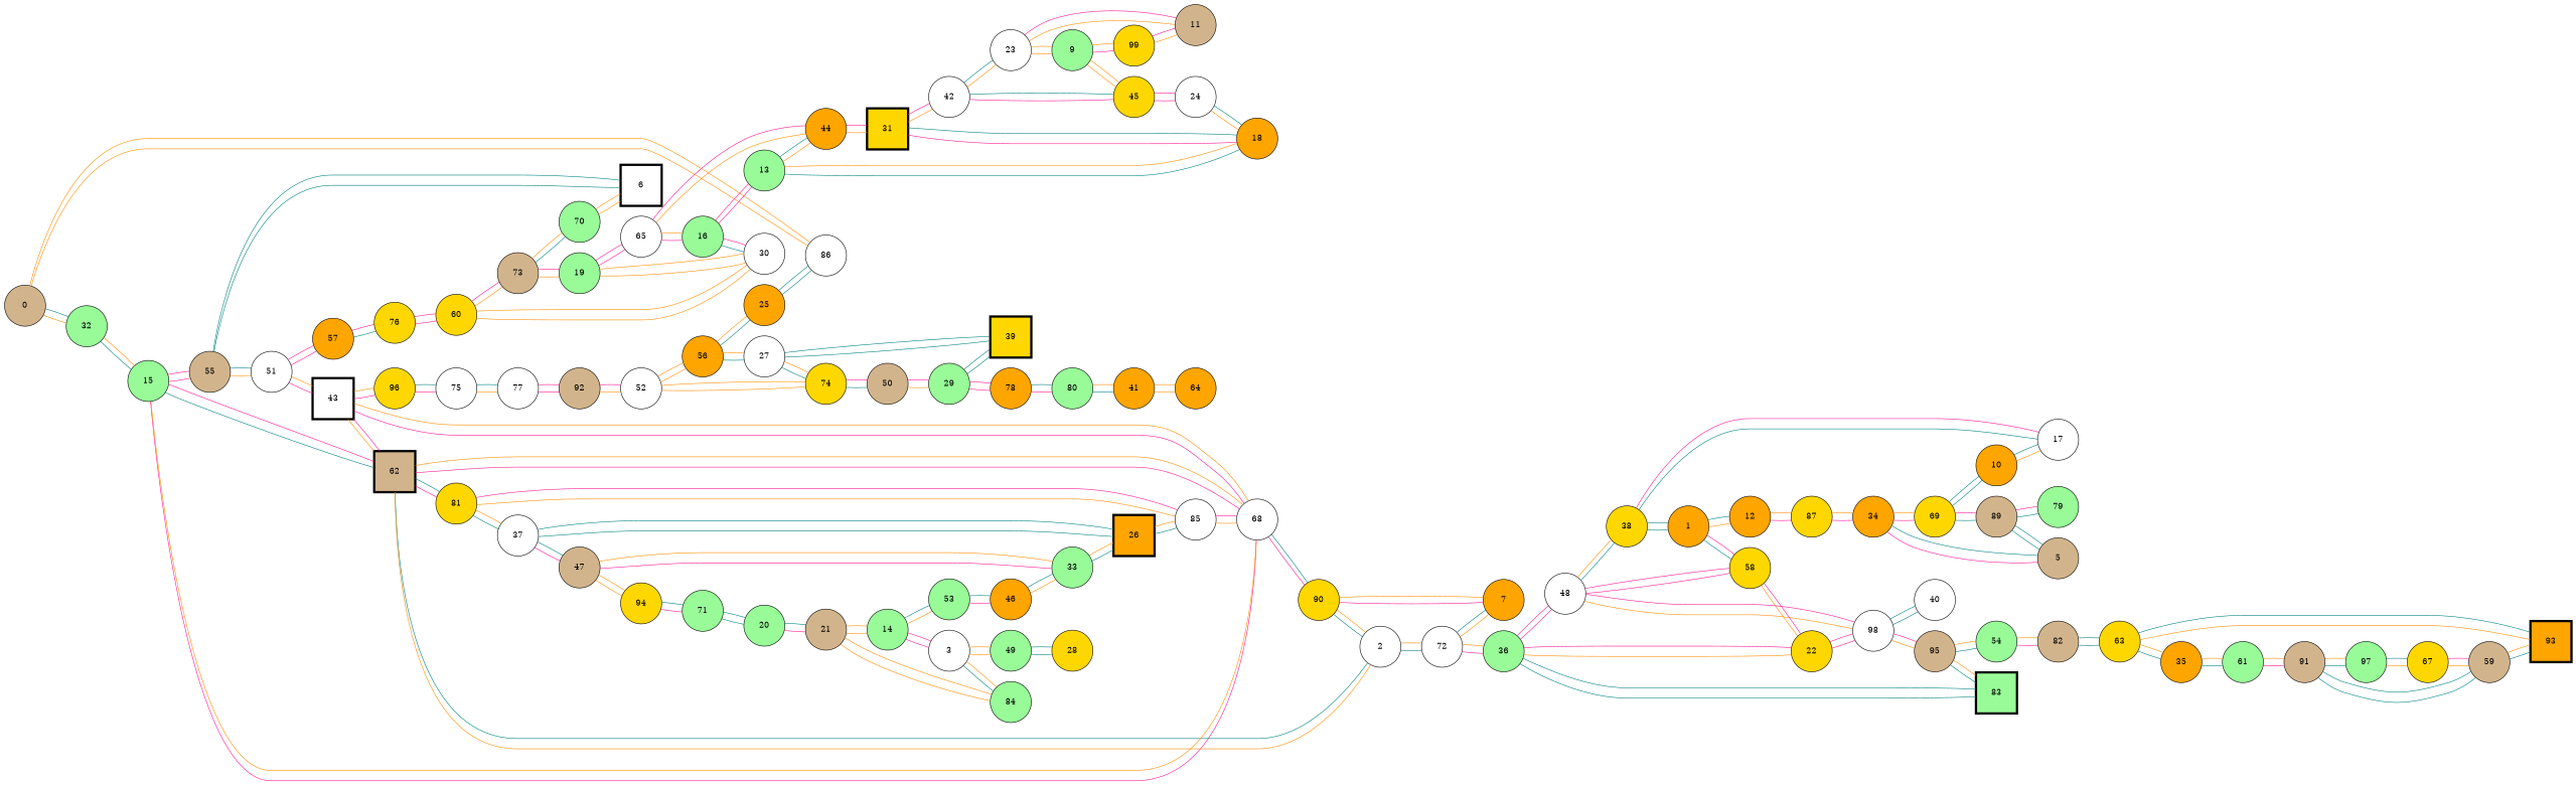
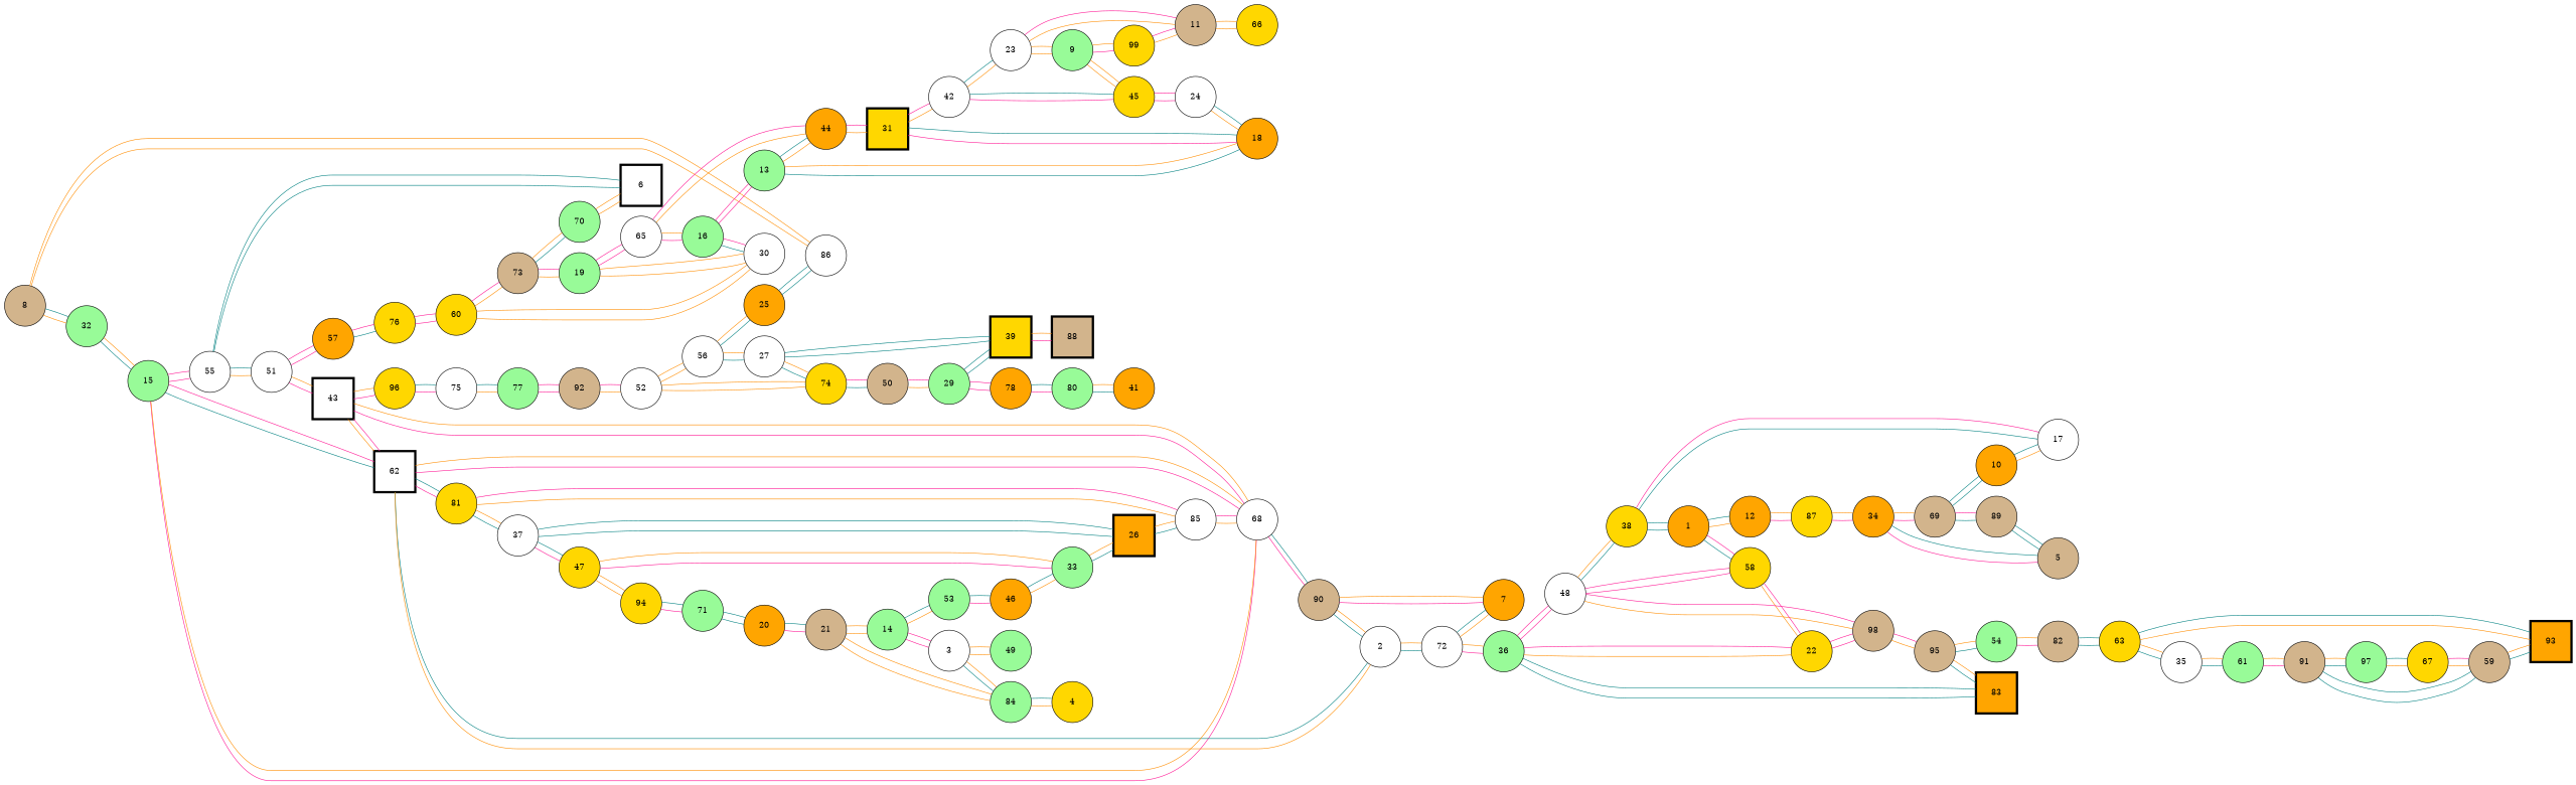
  graph {
    rankdir=LR
    node [fillcolor=white fixedsize=true penwidth=1 shape=circle style=filled]
    edge [color=darkorange dir=none penwidth=1]
-   0 [fillcolor=tan height=1 width=1]
+   0 [fillcolor=tan height=1 width=1 label=8]
    32 [fillcolor=palegreen height=1 width=1]
    86 [height=1 width=1]
    15 [fillcolor=palegreen height=1 width=1]
    25 [fillcolor=orange height=1 width=1]
    1 [fillcolor=orange height=1 width=1]
    12 [fillcolor=orange height=1 width=1]
    38 [fillcolor=gold height=1 width=1]
    58 [fillcolor=gold height=1 width=1]
    87 [fillcolor=gold height=1 width=1]
    17 [height=1 width=1]
    48 [height=1 width=1]
    22 [fillcolor=gold height=1 width=1]
    2 [height=1 width=1]
-   62 [fillcolor=tan height=1 penwidth=4 shape=square width=1]
+   62 [height=1 penwidth=4 shape=square width=1]
    72 [height=1 width=1]
-   90 [fillcolor=gold height=1 width=1]
+   90 [fillcolor=tan height=1 width=1]
    68 [height=1 width=1]
    81 [fillcolor=gold height=1 width=1]
    43 [height=1 penwidth=4 shape=square width=1]
    7 [fillcolor=orange height=1 width=1]
    36 [fillcolor=palegreen height=1 width=1]
    3 [height=1 width=1]
    14 [fillcolor=palegreen height=1 width=1]
    49 [fillcolor=palegreen height=1 width=1]
    84 [fillcolor=palegreen height=1 width=1]
    21 [fillcolor=tan height=1 width=1]
    53 [fillcolor=palegreen height=1 width=1]
-   28 [fillcolor=gold height=1 width=1]
+   4 [fillcolor=gold height=1 width=1]
    5 [fillcolor=tan height=1 width=1]
    34 [fillcolor=orange height=1 width=1]
    89 [fillcolor=tan height=1 width=1]
-   69 [fillcolor=gold height=1 width=1]
-   79 [fillcolor=palegreen height=1 width=1]
+   69 [fillcolor=tan height=1 width=1]
    6 [height=1 penwidth=4 shape=square width=1]
-   55 [fillcolor=tan height=1 width=1]
+   55 [height=1 width=1]
    70 [fillcolor=palegreen height=1 width=1]
    51 [height=1 width=1]
    73 [fillcolor=tan height=1 width=1]
    97 [fillcolor=palegreen height=1 width=1]
    67 [fillcolor=gold height=1 width=1]
    91 [fillcolor=tan height=1 width=1]
    9 [fillcolor=palegreen height=1 width=1]
    23 [height=1 width=1]
    45 [fillcolor=gold height=1 width=1]
    99 [fillcolor=gold height=1 width=1]
    11 [fillcolor=tan height=1 width=1]
    42 [height=1 width=1]
    24 [height=1 width=1]
    10 [fillcolor=orange height=1 width=1]
+   66 [fillcolor=gold height=1 width=1]
    13 [fillcolor=palegreen height=1 width=1]
    16 [fillcolor=palegreen height=1 width=1]
    18 [fillcolor=orange height=1 width=1]
    44 [fillcolor=orange height=1 width=1]
    30 [height=1 width=1]
    65 [height=1 width=1]
    31 [fillcolor=gold height=1 penwidth=4 shape=square width=1]
-   20 [fillcolor=palegreen height=1 width=1]
+   20 [fillcolor=orange height=1 width=1]
    46 [fillcolor=orange height=1 width=1]
    85 [height=1 width=1]
    19 [fillcolor=palegreen height=1 width=1]
    60 [fillcolor=gold height=1 width=1]
    71 [fillcolor=palegreen height=1 width=1]
    94 [fillcolor=gold height=1 width=1]
-   98 [height=1 width=1]
-   83 [fillcolor=palegreen height=1 penwidth=4 shape=square width=1]
-   40 [height=1 width=1]
+   98 [fillcolor=tan height=1 width=1]
+   83 [fillcolor=orange height=1 penwidth=4 shape=square width=1]
    95 [fillcolor=tan height=1 width=1]
-   56 [fillcolor=orange height=1 width=1]
+   56 [height=1 width=1]
    27 [height=1 width=1]
    52 [height=1 width=1]
    26 [fillcolor=orange height=1 penwidth=4 shape=square width=1]
    33 [fillcolor=palegreen height=1 width=1]
    37 [height=1 width=1]
-   47 [fillcolor=tan height=1 width=1]
+   47 [fillcolor=gold height=1 width=1]
    39 [fillcolor=gold height=1 penwidth=4 shape=square width=1]
    74 [fillcolor=gold height=1 width=1]
    29 [fillcolor=palegreen height=1 width=1]
+   88 [fillcolor=tan height=1 penwidth=4 shape=square width=1]
    50 [fillcolor=tan height=1 width=1]
    78 [fillcolor=orange height=1 width=1]
    80 [fillcolor=palegreen height=1 width=1]
    76 [fillcolor=gold height=1 width=1]
-   35 [fillcolor=orange height=1 width=1]
+   35 [height=1 width=1]
    61 [fillcolor=palegreen height=1 width=1]
    63 [fillcolor=gold height=1 width=1]
    82 [fillcolor=tan height=1 width=1]
    93 [fillcolor=orange height=1 penwidth=4 shape=square width=1]
    41 [fillcolor=orange height=1 width=1]
-   64 [fillcolor=orange height=1 width=1]
    96 [fillcolor=gold height=1 width=1]
    57 [fillcolor=orange height=1 width=1]
    75 [height=1 width=1]
    92 [fillcolor=tan height=1 width=1]
-   77 [height=1 width=1]
+   77 [fillcolor=palegreen height=1 width=1]
    54 [fillcolor=palegreen height=1 width=1]
    59 [fillcolor=tan height=1 width=1]
    0 -- 32
    0 -- 86
    32 -- 0 [color=teal]
    32 -- 15 [color=teal]
    86 -- 0
    86 -- 25 [color=teal]
    15 -- 32
    15 -- 62 [color=teal]
    15 -- 68 [color=deeppink]
    15 -- 55 [color=deeppink]
    25 -- 86 [color=teal]
    25 -- 56
    1 -- 12
    1 -- 38 [color=teal]
    1 -- 58 [color=teal]
    12 -- 1 [color=teal]
    12 -- 87 [color=deeppink]
    38 -- 1 [color=teal]
    38 -- 17 [color=teal]
    38 -- 48
    58 -- 1 [color=deeppink]
    58 -- 48 [color=deeppink]
    58 -- 22
    87 -- 12
    87 -- 34 [color=deeppink]
    17 -- 38 [color=deeppink]
    17 -- 10 [color=teal]
    48 -- 38 [color=teal]
    48 -- 58 [color=deeppink]
    48 -- 36 [color=deeppink]
    48 -- 98
    22 -- 58 [color=deeppink]
    22 -- 36 [color=deeppink]
    22 -- 98 [color=deeppink]
    2 -- 62 [color=teal]
    2 -- 72 [color=teal]
    2 -- 90
    62 -- 15 [color=deeppink]
    62 -- 2
    62 -- 68 [color=deeppink]
    62 -- 81 [color=deeppink]
    62 -- 43 [color=deeppink]
    72 -- 2
    72 -- 7
    72 -- 36 [color=deeppink]
    90 -- 2 [color=teal]
    90 -- 68 [color=teal]
    90 -- 7 [color=deeppink]
    68 -- 15
    68 -- 62
    68 -- 90 [color=deeppink]
    68 -- 43
    68 -- 85 [color=deeppink]
    81 -- 62 [color=teal]
    81 -- 85
    81 -- 37 [color=teal]
    43 -- 62
    43 -- 68 [color=deeppink]
    43 -- 51
    43 -- 96 [color=deeppink]
    7 -- 72 [color=teal]
    7 -- 90
    36 -- 48 [color=deeppink]
    36 -- 22
    36 -- 72
    36 -- 83 [color=teal]
    3 -- 14 [color=deeppink]
    3 -- 49
    3 -- 84 [color=teal]
    14 -- 3 [color=deeppink]
    14 -- 21
    14 -- 53
    49 -- 3
-   49 -- 28 [color=teal]
    84 -- 3
    84 -- 21
+   84 -- 4
    21 -- 14
    21 -- 84
    21 -- 20 [color=teal]
    53 -- 14 [color=teal]
    53 -- 46 [color=deeppink]
-   28 -- 49 [color=teal]
+   4 -- 84 [color=teal]
    5 -- 34 [color=teal]
    5 -- 89 [color=teal]
    34 -- 87
    34 -- 5 [color=deeppink]
    34 -- 69 [color=deeppink]
    89 -- 5 [color=teal]
    89 -- 69 [color=deeppink]
-   89 -- 79 [color=teal]
    69 -- 34
    69 -- 89 [color=teal]
    69 -- 10 [color=teal]
-   79 -- 89 [color=deeppink]
    6 -- 55 [color=teal]
    6 -- 70
    55 -- 15 [color=deeppink]
    55 -- 6 [color=teal]
    55 -- 51
    70 -- 6
    70 -- 73
    51 -- 43 [color=deeppink]
    51 -- 55 [color=teal]
    51 -- 57 [color=deeppink]
    73 -- 70 [color=teal]
    73 -- 19
    73 -- 60 [color=deeppink]
    97 -- 67
    97 -- 91
    67 -- 97 [color=teal]
    67 -- 59
    91 -- 97 [color=teal]
    91 -- 61
    91 -- 59 [color=teal]
    9 -- 23
    9 -- 45
    9 -- 99 [color=deeppink]
    23 -- 9
    23 -- 11
    23 -- 42 [color=teal]
    45 -- 9
    45 -- 42 [color=teal]
    45 -- 24 [color=deeppink]
    99 -- 9
    99 -- 11
    11 -- 23 [color=deeppink]
    11 -- 99 [color=deeppink]
+   11 -- 66
    42 -- 23
    42 -- 45 [color=deeppink]
    42 -- 31 [color=deeppink]
    24 -- 45 [color=deeppink]
    24 -- 18
    10 -- 17
    10 -- 69 [color=teal]
+   66 -- 11
    13 -- 16 [color=deeppink]
    13 -- 18 [color=teal]
    13 -- 44
    16 -- 13 [color=deeppink]
    16 -- 30 [color=teal]
    16 -- 65
    18 -- 24 [color=teal]
    18 -- 13
    18 -- 31 [color=teal]
    44 -- 13 [color=teal]
    44 -- 65 [color=deeppink]
    44 -- 31
    30 -- 16 [color=deeppink]
    30 -- 19
    30 -- 60
    65 -- 16 [color=deeppink]
    65 -- 44
    65 -- 19 [color=deeppink]
    31 -- 42
    31 -- 18 [color=deeppink]
    31 -- 44 [color=deeppink]
    20 -- 21 [color=deeppink]
    20 -- 71 [color=teal]
    46 -- 53 [color=teal]
    46 -- 33
    85 -- 68
    85 -- 81 [color=deeppink]
    85 -- 26
    19 -- 73 [color=deeppink]
    19 -- 30
    19 -- 65 [color=deeppink]
    60 -- 73
    60 -- 30
    60 -- 76 [color=deeppink]
    71 -- 20 [color=teal]
    71 -- 94 [color=teal]
    94 -- 71 [color=deeppink]
    94 -- 47
    98 -- 48 [color=deeppink]
    98 -- 22 [color=deeppink]
-   98 -- 40 [color=teal]
    98 -- 95
    83 -- 36 [color=teal]
    83 -- 95
-   40 -- 98 [color=teal]
    95 -- 98 [color=deeppink]
    95 -- 83 [color=teal]
    95 -- 54 [color=teal]
    56 -- 25 [color=teal]
    56 -- 27 [color=teal]
    56 -- 52
    27 -- 56
    27 -- 39 [color=teal]
    27 -- 74 [color=teal]
    52 -- 56
    52 -- 74
    52 -- 92 [color=deeppink]
    26 -- 85 [color=teal]
    26 -- 33
    26 -- 37 [color=teal]
    33 -- 46 [color=teal]
    33 -- 26 [color=teal]
    33 -- 47
    37 -- 81
    37 -- 26 [color=teal]
    37 -- 47 [color=deeppink]
    47 -- 94
    47 -- 33 [color=deeppink]
    47 -- 37 [color=teal]
    39 -- 27 [color=teal]
    39 -- 29 [color=teal]
+   39 -- 88 [color=deeppink]
    74 -- 27
    74 -- 52
    74 -- 50 [color=teal]
    29 -- 39 [color=teal]
    29 -- 50 [color=deeppink]
    29 -- 78 [color=deeppink]
+   88 -- 39
    50 -- 74 [color=deeppink]
    50 -- 29
    78 -- 29 [color=deeppink]
    78 -- 80 [color=deeppink]
    80 -- 78 [color=teal]
    80 -- 41 [color=teal]
    76 -- 60 [color=deeppink]
    76 -- 57 [color=deeppink]
    35 -- 61 [color=teal]
    35 -- 63
    61 -- 91 [color=deeppink]
    61 -- 35
    63 -- 35 [color=teal]
    63 -- 82 [color=teal]
    63 -- 93
    82 -- 63 [color=teal]
    82 -- 54
    93 -- 63 [color=teal]
    93 -- 59
    41 -- 80
-   41 -- 64
-   64 -- 41
    96 -- 43
    96 -- 75 [color=deeppink]
    57 -- 51 [color=deeppink]
    57 -- 76 [color=teal]
    75 -- 96 [color=teal]
    75 -- 77
    92 -- 52
    92 -- 77 [color=deeppink]
    77 -- 75 [color=teal]
    77 -- 92 [color=deeppink]
    54 -- 95
    54 -- 82 [color=deeppink]
    59 -- 67 [color=deeppink]
    59 -- 91 [color=teal]
    59 -- 93 [color=teal]
  }
